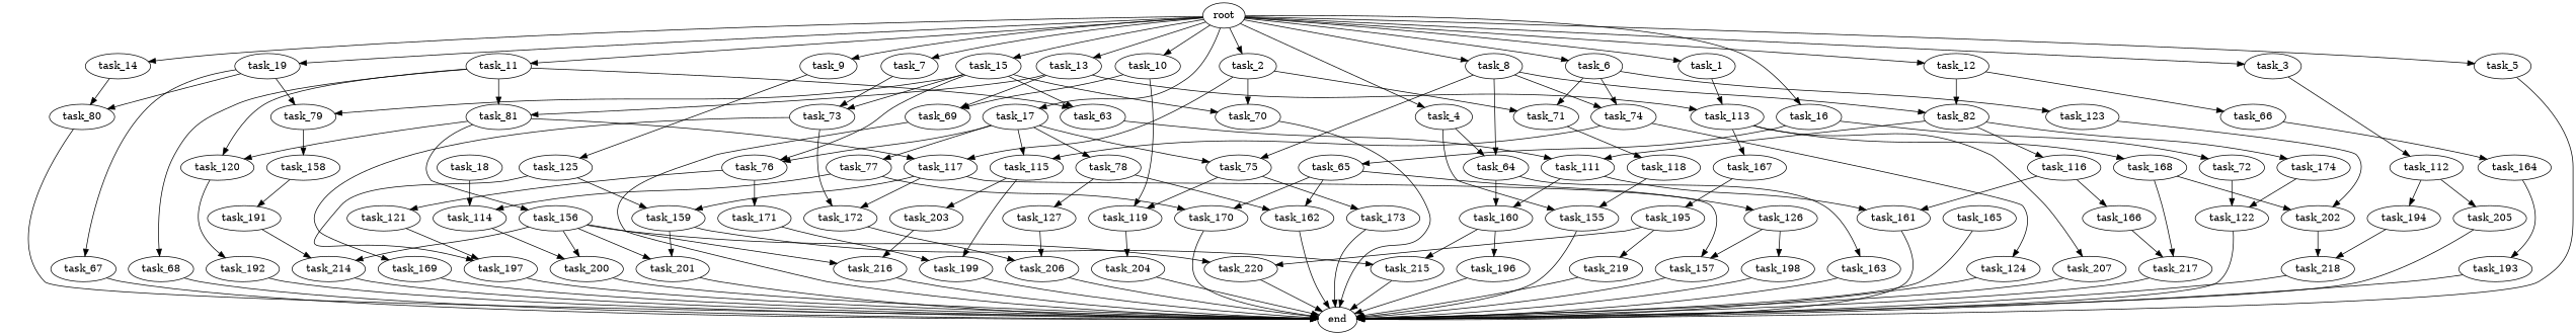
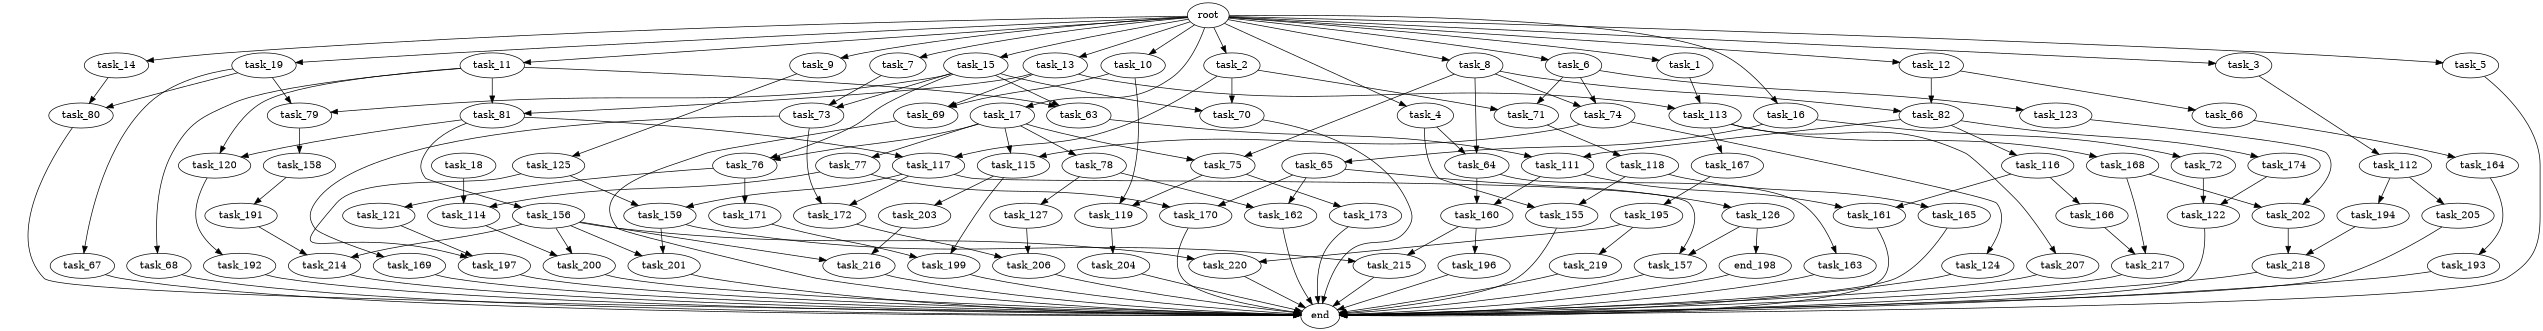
  digraph {
    task_11
    task_63
    task_81
    task_120
    task_68
    task_111
    task_117
    task_156
    task_192
    end
    task_171
    task_199
    task_195
    task_219
    task_220
    task_64
    task_160
    task_163
    task_196
    task_215
    task_17
    task_115
    task_75
    task_78
    task_77
    task_76
    task_203
    task_119
    task_173
    task_127
    task_162
    task_170
    task_114
    task_121
    task_217
    task_126
    task_157
-   task_198
+   task_198 [label=end_198]
    task_69
    task_174
    task_122
    task_155
    task_73
    task_169
    task_172
    task_206
    task_200
    task_197
    task_7
    task_113
    task_207
    task_167
    task_168
    task_202
    task_67
    task_79
    task_158
    task_191
    task_214
    task_205
    task_216
    task_116
    task_161
    task_166
    task_204
    task_159
    task_201
    task_112
    task_194
    task_218
    task_80
    task_14
    task_125
    task_9
    root
    task_4
    task_19
    task_13
    task_6
    task_16
    task_3
    task_15
    task_10
    task_1
    task_5
    task_2
    task_12
    task_8
    task_74
    task_71
    task_123
    task_65
    task_72
    task_70
    task_66
    task_82
    task_18
    task_165
    task_164
    task_193
    task_124
    task_118
    task_11 -> task_63
    task_11 -> task_81
    task_11 -> task_120
    task_11 -> task_68
    task_63 -> task_111
    task_81 -> task_120
    task_81 -> task_117
    task_81 -> task_156
    task_120 -> task_192
    task_68 -> end
    task_111 -> task_160
    task_111 -> task_161
    task_117 -> task_157
    task_117 -> task_172
    task_117 -> task_159
    task_156 -> task_220
    task_156 -> task_200
    task_156 -> task_214
    task_156 -> task_216
    task_156 -> task_201
    task_192 -> end
    task_171 -> task_199
    task_199 -> end
    task_195 -> task_219
    task_195 -> task_220
    task_219 -> end
    task_220 -> end
    task_64 -> task_160
    task_64 -> task_163
    task_160 -> task_196
    task_160 -> task_215
    task_163 -> end
    task_196 -> end
    task_215 -> end
    task_17 -> task_115
    task_17 -> task_75
    task_17 -> task_78
    task_17 -> task_77
    task_17 -> task_76
    task_115 -> task_199
    task_115 -> task_203
    task_75 -> task_119
    task_75 -> task_173
    task_78 -> task_127
    task_78 -> task_162
    task_77 -> task_170
    task_77 -> task_114
    task_76 -> task_171
    task_76 -> task_121
    task_203 -> task_216
    task_119 -> task_204
    task_173 -> end
    task_127 -> task_206
    task_162 -> end
    task_170 -> end
    task_114 -> task_200
    task_121 -> task_197
    task_217 -> end
    task_126 -> task_157
    task_126 -> task_198
    task_157 -> end
    task_198 -> end
    task_69 -> end
    task_174 -> task_122
    task_122 -> end
    task_155 -> end
    task_73 -> task_169
    task_73 -> task_172
    task_169 -> end
    task_172 -> task_206
    task_206 -> end
    task_200 -> end
    task_197 -> end
    task_7 -> task_73
    task_113 -> task_207
    task_113 -> task_167
    task_113 -> task_168
    task_207 -> end
    task_167 -> task_195
    task_168 -> task_217
    task_168 -> task_202
    task_202 -> task_218
    task_67 -> end
    task_79 -> task_158
    task_158 -> task_191
    task_191 -> task_214
    task_214 -> end
    task_205 -> end
    task_216 -> end
    task_116 -> task_161
    task_116 -> task_166
    task_161 -> end
    task_166 -> task_217
    task_204 -> end
    task_159 -> task_215
    task_159 -> task_201
    task_201 -> end
    task_112 -> task_205
    task_112 -> task_194
    task_194 -> task_218
    task_218 -> end
    task_80 -> end
    task_14 -> task_80
    task_125 -> task_197
    task_125 -> task_159
    task_9 -> task_125
    root -> task_11
    root -> task_17
    root -> task_7
    root -> task_14
    root -> task_9
    root -> task_4
    root -> task_19
    root -> task_13
    root -> task_6
    root -> task_16
    root -> task_3
    root -> task_15
    root -> task_10
    root -> task_1
    root -> task_5
    root -> task_2
    root -> task_12
    root -> task_8
    task_4 -> task_64
    task_4 -> task_155
    task_19 -> task_67
    task_19 -> task_79
    task_19 -> task_80
    task_13 -> task_81
    task_13 -> task_69
    task_13 -> task_113
    task_6 -> task_74
    task_6 -> task_71
    task_6 -> task_123
    task_16 -> task_65
    task_16 -> task_72
    task_3 -> task_112
    task_15 -> task_63
    task_15 -> task_76
    task_15 -> task_73
    task_15 -> task_79
    task_15 -> task_70
    task_10 -> task_119
    task_10 -> task_69
    task_1 -> task_113
    task_5 -> end
    task_2 -> task_117
    task_2 -> task_71
    task_2 -> task_70
    task_12 -> task_66
    task_12 -> task_82
    task_8 -> task_64
    task_8 -> task_75
    task_8 -> task_74
    task_8 -> task_82
    task_74 -> task_115
    task_74 -> task_124
    task_71 -> task_118
    task_123 -> task_202
    task_65 -> task_162
    task_65 -> task_170
    task_65 -> task_126
    task_72 -> task_122
    task_70 -> end
    task_66 -> task_164
    task_82 -> task_111
    task_82 -> task_174
    task_82 -> task_116
    task_18 -> task_114
    task_165 -> end
    task_164 -> task_193
    task_193 -> end
    task_124 -> end
    task_118 -> task_155
+   task_118 -> task_165
  }
